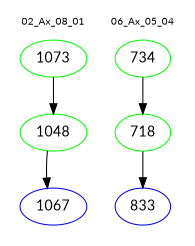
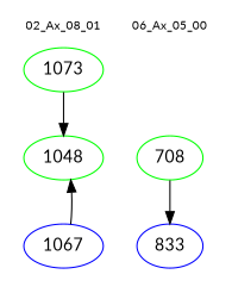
  digraph {
    fontname=Lato
    node [color=green fontname=Lato]
    edge [color=black fontname=Lato]
    n1 [label=1073]
    n2 [label=1048]
    n3 [color=blue label=1067]
-   n4 [label=734]
-   n5 [label=718]
+   n5 [label=708]
    n6 [color=blue label=833]
    subgraph cluster_1 {
      color=white
      fontsize=10
      label="02_Ax_08_01"
      n1
      n2
      n3
    }
    subgraph cluster_2 {
      color=white
      fontsize=10
-     label="06_Ax_05_04"
-     n4
+     label="06_Ax_05_00"
      n5
      n6
    }
    n1 -> n2
-   n2 -> n3
-   n4 -> n5
+   n3 -> n2
    n5 -> n6
  }
